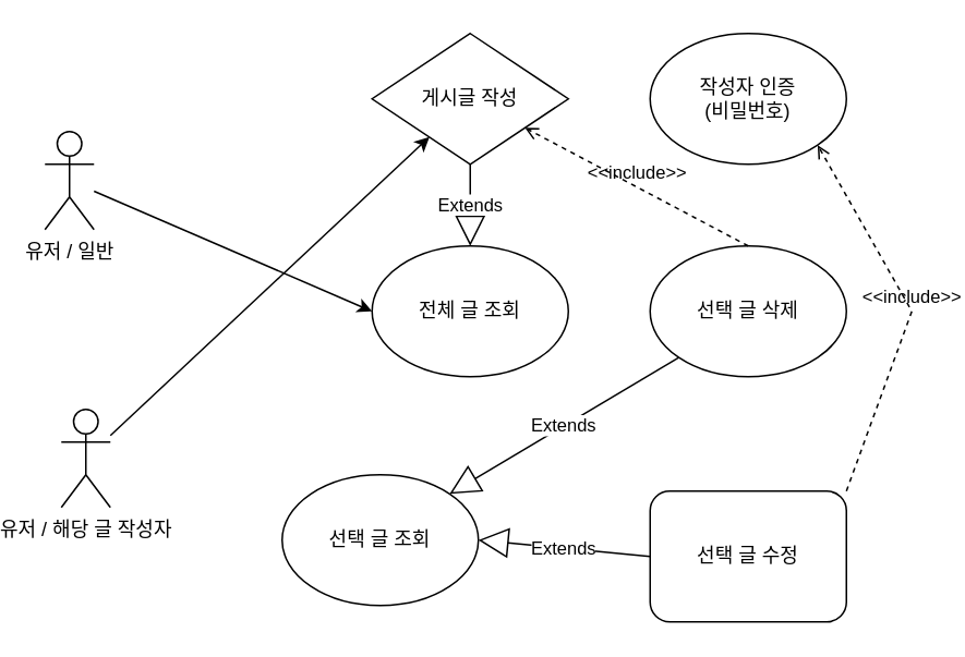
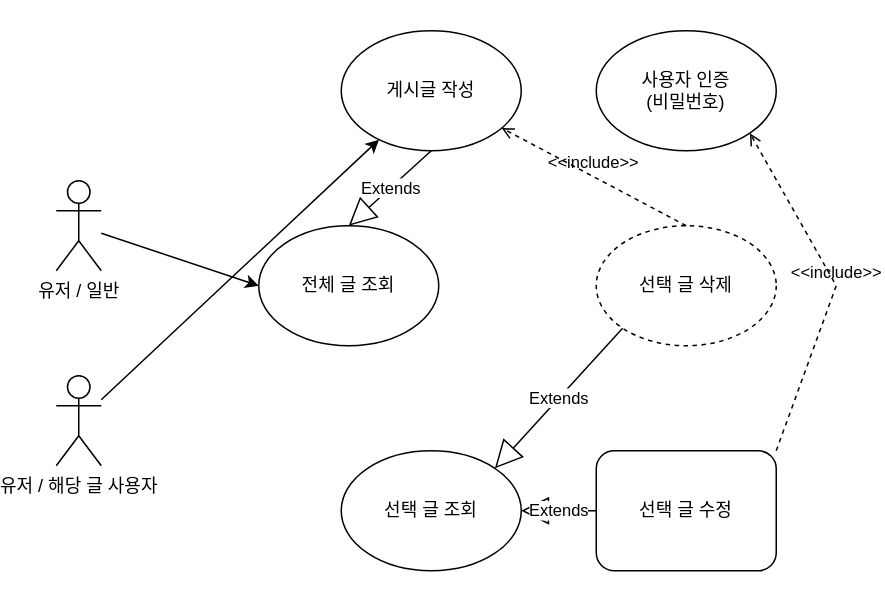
  <mxCell id="0" />
  <mxCell id="1" parent="0" />
- <mxCell id="2" value="전체 글 조회" style="ellipse;whiteSpace=wrap;html=1;" vertex="1" parent="1"><mxGeometry x="210" y="150" width="120" height="80" as="geometry" /></mxCell>
+ <mxCell id="2" value="전체 글 조회" style="ellipse;whiteSpace=wrap;html=1;" vertex="1" parent="1"><mxGeometry x="155" y="150" width="120" height="80" as="geometry" /></mxCell>
  <mxCell id="3" value="선택 글 수정" style="whiteSpace=wrap;html=1;rounded=1;" vertex="1" parent="1"><mxGeometry x="380" y="300" width="120" height="80" as="geometry" /></mxCell>
- <mxCell id="4" value="선택 글 조회" style="ellipse;whiteSpace=wrap;html=1;" vertex="1" parent="1"><mxGeometry x="155" y="290" width="120" height="80" as="geometry" /></mxCell>
- <mxCell id="5" value="작성자 인증&lt;br&gt;(비밀번호)" style="ellipse;whiteSpace=wrap;html=1;" vertex="1" parent="1"><mxGeometry x="380" y="20" width="120" height="80" as="geometry" /></mxCell>
- <mxCell id="6" value="선택 글 삭제" style="ellipse;whiteSpace=wrap;html=1;" vertex="1" parent="1"><mxGeometry x="380" y="150" width="120" height="80" as="geometry" /></mxCell>
- <mxCell id="7" value="유저 / 해당 글 작성자" style="shape=umlActor;verticalLabelPosition=bottom;verticalAlign=top;html=1;outlineConnect=0;" vertex="1" parent="1"><mxGeometry x="20" y="250" width="30" height="60" as="geometry" /></mxCell>
- <mxCell id="8" value="유저 / 일반" style="shape=umlActor;verticalLabelPosition=bottom;verticalAlign=top;html=1;outlineConnect=0;" vertex="1" parent="1"><mxGeometry x="10" y="80" width="30" height="60" as="geometry" /></mxCell>
+ <mxCell id="4" value="선택 글 조회" style="ellipse;whiteSpace=wrap;html=1;" vertex="1" parent="1"><mxGeometry x="210" y="300" width="120" height="80" as="geometry" /></mxCell>
+ <mxCell id="5" value="사용자 인증&lt;br&gt;(비밀번호)" style="ellipse;whiteSpace=wrap;html=1;" vertex="1" parent="1"><mxGeometry x="380" y="20" width="120" height="80" as="geometry" /></mxCell>
+ <mxCell id="6" value="선택 글 삭제" style="ellipse;whiteSpace=wrap;html=1;dashed=1;" vertex="1" parent="1"><mxGeometry x="380" y="150" width="120" height="80" as="geometry" /></mxCell>
+ <mxCell id="7" value="유저 / 해당 글 사용자" style="shape=umlActor;verticalLabelPosition=bottom;verticalAlign=top;html=1;outlineConnect=0;" vertex="1" parent="1"><mxGeometry x="20" y="250" width="30" height="60" as="geometry" /></mxCell>
+ <mxCell id="8" value="유저 / 일반" style="shape=umlActor;verticalLabelPosition=bottom;verticalAlign=top;html=1;outlineConnect=0;" vertex="1" parent="1"><mxGeometry x="20" y="120" width="30" height="60" as="geometry" /></mxCell>
  <mxCell id="9" value="" style="endArrow=classic;html=1;rounded=0;" edge="1" parent="1" source="7" target="15"><mxGeometry width="50" height="50" relative="1" as="geometry"><mxPoint x="50" y="310" as="sourcePoint" /><mxPoint x="130" y="260" as="targetPoint" /></mxGeometry></mxCell>
  <mxCell id="10" value="" style="endArrow=classic;html=1;rounded=0;entryX=0;entryY=0.5;entryDx=0;entryDy=0;" edge="1" parent="1" source="8" target="2"><mxGeometry width="50" height="50" relative="1" as="geometry"><mxPoint x="60" y="188.163" as="sourcePoint" /><mxPoint x="290" y="160" as="targetPoint" /></mxGeometry></mxCell>
  <mxCell id="11" value="Extends" style="endArrow=block;endSize=16;endFill=0;html=1;rounded=0;entryX=1;entryY=0.5;entryDx=0;entryDy=0;exitX=0;exitY=0.5;exitDx=0;exitDy=0;" edge="1" parent="1" source="3" target="4"><mxGeometry width="160" relative="1" as="geometry"><mxPoint x="370" y="360" as="sourcePoint" /><mxPoint x="440" y="190" as="targetPoint" /></mxGeometry></mxCell>
  <mxCell id="12" value="Extends" style="endArrow=block;endSize=16;endFill=0;html=1;rounded=0;entryX=1;entryY=0;entryDx=0;entryDy=0;exitX=0;exitY=1;exitDx=0;exitDy=0;" edge="1" parent="1" source="6" target="4"><mxGeometry width="160" relative="1" as="geometry"><mxPoint x="380" y="370" as="sourcePoint" /><mxPoint x="440" y="270" as="targetPoint" /></mxGeometry></mxCell>
  <mxCell id="13" value="&amp;lt;&amp;lt;include&amp;gt;&amp;gt;" style="html=1;verticalAlign=bottom;labelBackgroundColor=none;endArrow=open;endFill=0;dashed=1;rounded=0;exitX=0.5;exitY=0;exitDx=0;exitDy=0;" edge="1" parent="1" source="6" target="15"><mxGeometry width="160" relative="1" as="geometry"><mxPoint x="536" y="370" as="sourcePoint" /><mxPoint x="696" y="370" as="targetPoint" /></mxGeometry></mxCell>
  <mxCell id="14" value="&amp;lt;&amp;lt;include&amp;gt;&amp;gt;" style="html=1;verticalAlign=bottom;labelBackgroundColor=none;endArrow=open;endFill=0;dashed=1;rounded=0;entryX=1;entryY=1;entryDx=0;entryDy=0;exitX=1;exitY=0;exitDx=0;exitDy=0;" edge="1" parent="1" source="3" target="5"><mxGeometry width="160" relative="1" as="geometry"><mxPoint x="416" y="320" as="sourcePoint" /><mxPoint x="516" y="230" as="targetPoint" /><Array as="points"><mxPoint x="540" y="190" /></Array></mxGeometry></mxCell>
- <mxCell id="15" value="게시글 작성" style="rhombus;whiteSpace=wrap;html=1;" vertex="1" parent="1"><mxGeometry x="210" y="20" width="120" height="80" as="geometry" /></mxCell>
+ <mxCell id="15" value="게시글 작성" style="ellipse;whiteSpace=wrap;html=1;" vertex="1" parent="1"><mxGeometry x="210" y="20" width="120" height="80" as="geometry" /></mxCell>
  <mxCell id="16" value="Extends" style="endArrow=block;endSize=16;endFill=0;html=1;rounded=0;entryX=0.5;entryY=0;entryDx=0;entryDy=0;exitX=0.5;exitY=1;exitDx=0;exitDy=0;" edge="1" parent="1" source="15" target="2"><mxGeometry width="160" relative="1" as="geometry"><mxPoint x="280" y="310" as="sourcePoint" /><mxPoint x="280" y="240" as="targetPoint" /></mxGeometry></mxCell>
